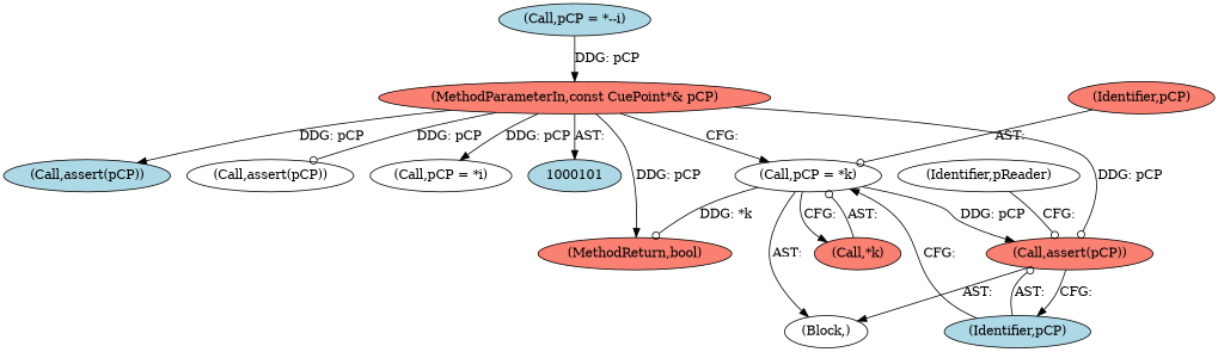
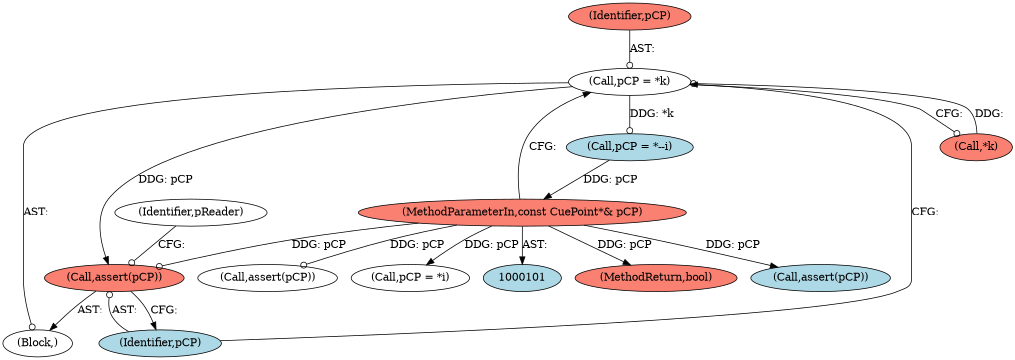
  digraph {
    node [fillcolor=white style=filled]
    edge [arrowhead=normal]
    n1 [label="(Call,pCP = *k)"]
    n2 [fillcolor=salmon label="(Call,assert(pCP))"]
    n3 [fillcolor=salmon label="(Call,*k)"]
    n4 [fillcolor=salmon label="(MethodReturn,bool)"]
    n5 [label="(Block,)"]
    n6 [fillcolor=lightblue label="(Identifier,pCP)"]
    n7 [fillcolor=salmon label="(MethodParameterIn,const CuePoint*& pCP)"]
    n8 [fillcolor=lightblue label="(Call,assert(pCP))"]
    n9 [label="(Call,assert(pCP))"]
    n10 [label="(Call,pCP = *i)"]
    1000101 [fillcolor=lightblue]
    n12 [fillcolor=lightblue label="(Call,pCP = *--i)"]
    n13 [fillcolor=salmon label="(Identifier,pCP)"]
    n14 [label="(Identifier,pReader)"]
    n1 -> n2 [label="DDG: pCP"]
-   n1 -> n3 [label="CFG: "]
-   n1 -> n4 [arrowhead=odot label="DDG: *k"]
-   n1 -> n5 [label="AST: "]
+   n1 -> n3 [arrowhead=odot label="CFG: "]
+   n1 -> n12 [arrowhead=odot label="DDG: *k"]
+   n1 -> n5 [arrowhead=odot label="AST: "]
    n2 -> n5 [label="AST: "]
    n2 -> n6 [label="CFG: "]
-   n3 -> n1 [arrowhead=odot label="AST: "]
+   n3 -> n1 [arrowhead=odot label="DDG: "]
    n6 -> n1 [label="CFG: "]
    n6 -> n2 [arrowhead=odot label="AST: "]
    n7 -> n1 [label="CFG: "]
    n7 -> n2 [arrowhead=odot label="DDG: pCP"]
    n7 -> n4 [label="DDG: pCP"]
    n7 -> n8 [label="DDG: pCP"]
    n7 -> n9 [arrowhead=odot label="DDG: pCP"]
    n7 -> n10 [label="DDG: pCP"]
    n7 -> 1000101 [label="AST: "]
    n12 -> n7 [label="DDG: pCP"]
    n13 -> n1 [arrowhead=odot label="AST: "]
    n14 -> n2 [arrowhead=odot label="CFG: "]
  }
